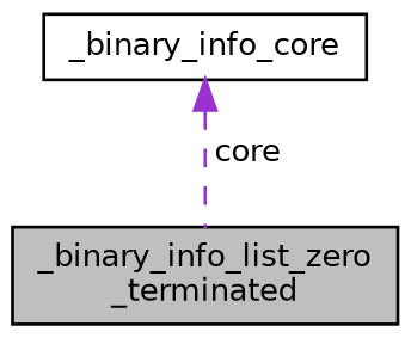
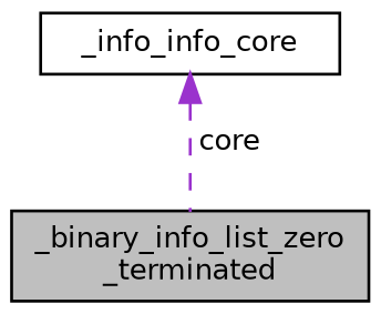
  digraph {
    node [color=black fontname=Helvetica fontsize=10 shape=record style=filled]
    n1 [fillcolor=grey75 fontcolor=black height=0.2 label="_binary_info_list_zero\l_terminated" width=0.4]
-   n2 [fillcolor=white height=0.2 label=_binary_info_core width=0.4]
+   n2 [fillcolor=white height=0.2 label=_info_info_core width=0.4]
    n2 -> n1 [color=darkorchid3 dir=back fontname=Helvetica fontsize=10 label=" core" labelfontname=Helvetica labelfontsize=10 style=dashed]
  }
